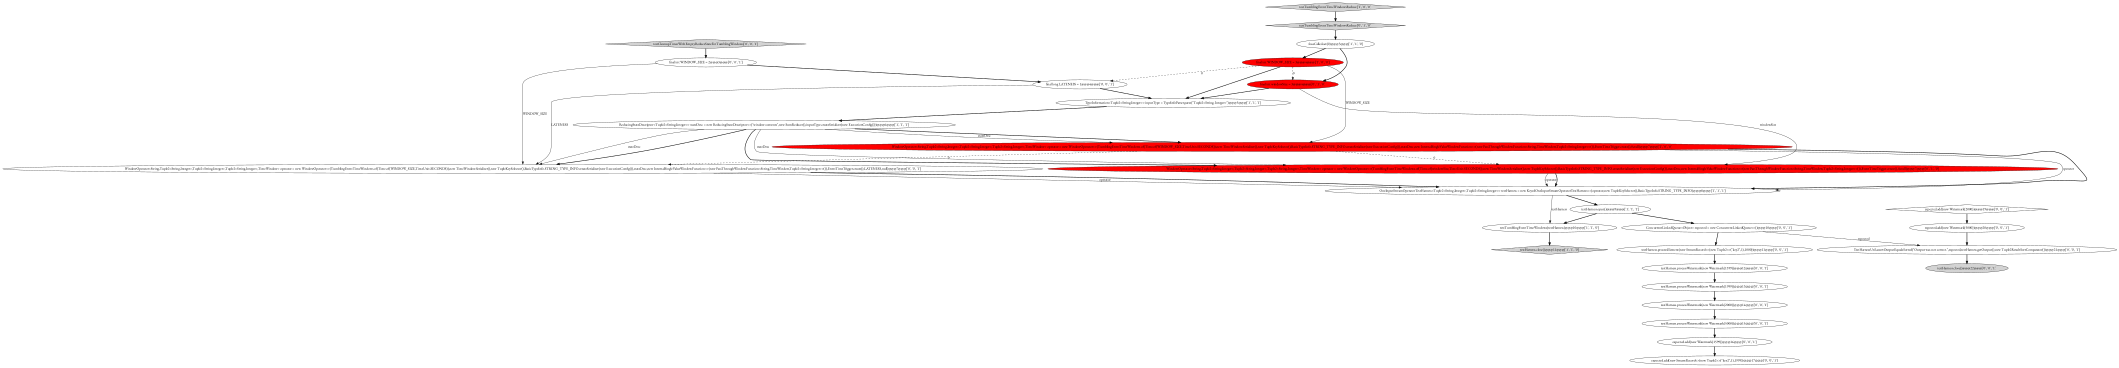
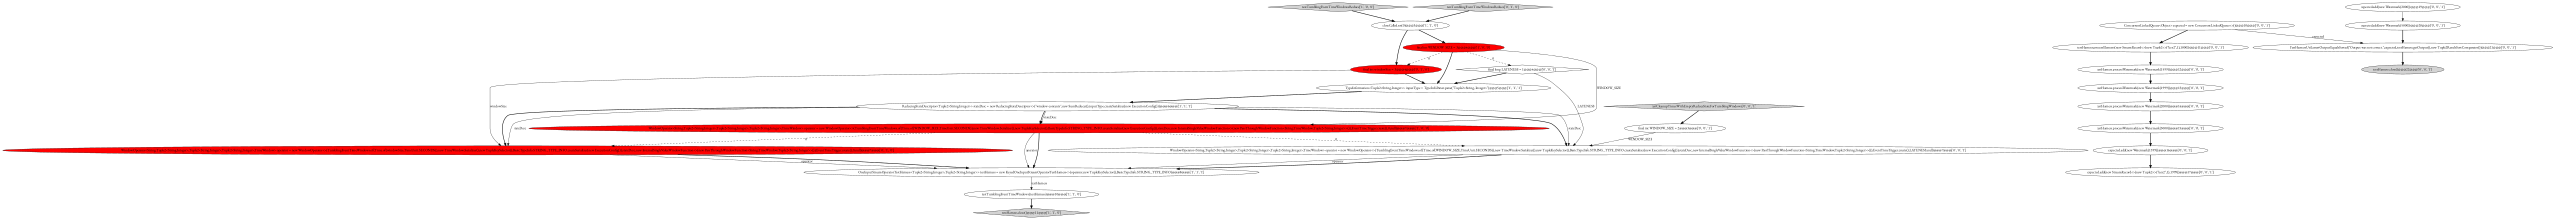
  digraph {
    fontname="EB Garamond"
    node [fillcolor=white fontname="EB Garamond" shape=ellipse style=filled]
    edge [fontname="EB Garamond" style=bold]
    n1 [label="ReducingStateDescriptor<Tuple2<String,Integer>> stateDesc = new ReducingStateDescriptor<>(\"window-contents\",new SumReducer(),inputType.createSerializer(new ExecutionConfig()))@@@6@@@['1', '1', '1']"]
    n2 [label="WindowOperator<String,Tuple2<String,Integer>,Tuple2<String,Integer>,Tuple2<String,Integer>,TimeWindow> operator = new WindowOperator<>(TumblingEventTimeWindows.of(Time.of(WINDOW_SIZE,TimeUnit.SECONDS)),new TimeWindow.Serializer(),new TupleKeySelector(),BasicTypeInfo.STRING_TYPE_INFO.createSerializer(new ExecutionConfig()),stateDesc,new InternalSingleValueWindowFunction<>(new PassThroughWindowFunction<String,TimeWindow,Tuple2<String,Integer>>()),EventTimeTrigger.create(),LATENESS,null)@@@7@@@['0', '0', '1']"]
    n3 [fillcolor=red label="WindowOperator<String,Tuple2<String,Integer>,Tuple2<String,Integer>,Tuple2<String,Integer>,TimeWindow> operator = new WindowOperator<>(TumblingEventTimeWindows.of(Time.of(WINDOW_SIZE,TimeUnit.SECONDS)),new TimeWindow.Serializer(),new TupleKeySelector(),BasicTypeInfo.STRING_TYPE_INFO.createSerializer(new ExecutionConfig()),stateDesc,new InternalSingleValueWindowFunction<>(new PassThroughWindowFunction<String,TimeWindow,Tuple2<String,Integer>>()),EventTimeTrigger.create(),0,null)@@@7@@@['1', '0', '0']"]
    n4 [fillcolor=red label="WindowOperator<String,Tuple2<String,Integer>,Tuple2<String,Integer>,Tuple2<String,Integer>,TimeWindow> operator = new WindowOperator<>(TumblingEventTimeWindows.of(Time.of(windowSize,TimeUnit.SECONDS)),new TimeWindow.Serializer(),new TupleKeySelector(),BasicTypeInfo.STRING_TYPE_INFO.createSerializer(new ExecutionConfig()),stateDesc,new InternalSingleValueWindowFunction<>(new PassThroughWindowFunction<String,TimeWindow,Tuple2<String,Integer>>()),EventTimeTrigger.create(),0,null)@@@7@@@['0', '1', '0']"]
    n5 [label="OneInputStreamOperatorTestHarness<Tuple2<String,Integer>,Tuple2<String,Integer>> testHarness = new KeyedOneInputStreamOperatorTestHarness<>(operator,new TupleKeySelector(),BasicTypeInfo.STRING_TYPE_INFO)@@@8@@@['1', '1', '1']"]
    n6 [label="final int WINDOW_SIZE = 2@@@3@@@['0', '0', '1']"]
-   n7 [label="final long LATENESS = 1@@@4@@@['0', '0', '1']"]
+   n7 [label="final long LATENESS = 1@@@4@@@['0', '0', '1']" shape=diamond]
    n8 [label="TypeInformation<Tuple2<String,Integer>> inputType = TypeInfoParser.parse(\"Tuple2<String, Integer>\")@@@5@@@['1', '1', '1']"]
    n9 [fillcolor=lightgray label="testCleanupTimerWithEmptyReduceStateForTumblingWindows['0', '0', '1']" shape=diamond]
    n10 [label="expected.add(new Watermark(1599))@@@16@@@['0', '0', '1']"]
    n11 [label="expected.add(new StreamRecord<>(new Tuple2<>(\"key2\",1),1999))@@@17@@@['0', '0', '1']"]
    n12 [label="expected.add(new Watermark(5000))@@@20@@@['0', '0', '1']"]
    n13 [label="TestHarnessUtil.assertOutputEqualsSorted(\"Output was not correct.\",expected,testHarness.getOutput(),new Tuple2ResultSortComparator())@@@21@@@['0', '0', '1']"]
    n14 [fillcolor=lightgray label="testHarness.close()@@@22@@@['0', '0', '1']"]
    n15 [label="testHarness.processWatermark(new Watermark(1599))@@@12@@@['0', '0', '1']"]
    n16 [label="testHarness.processWatermark(new Watermark(1999))@@@13@@@['0', '0', '1']"]
    n17 [label="testHarness.processWatermark(new Watermark(2000))@@@14@@@['0', '0', '1']"]
    n18 [label="closeCalled.set(0)@@@3@@@['1', '1', '0']"]
    n19 [fillcolor=red label="final int windowSize = 3@@@4@@@['0', '1', '0']"]
    n20 [fillcolor=red label="final int WINDOW_SIZE = 3@@@4@@@['1', '0', '0']"]
    n21 [label="testHarness.processWatermark(new Watermark(5000))@@@15@@@['0', '0', '1']"]
    n22 [label="testHarness.processElement(new StreamRecord<>(new Tuple2<>(\"key2\",1),1000))@@@11@@@['0', '0', '1']"]
-   n23 [label="expected.add(new Watermark(2000))@@@19@@@['0', '0', '1']" shape=diamond]
+   n23 [label="expected.add(new Watermark(2000))@@@19@@@['0', '0', '1']"]
    n24 [label="testTumblingEventTimeWindows(testHarness)@@@10@@@['1', '1', '0']"]
-   n25 [label="testHarness.open()@@@9@@@['1', '1', '1']"]
    n26 [fillcolor=lightgray label="testHarness.close()@@@11@@@['1', '1', '0']" shape=diamond]
    n27 [label="ConcurrentLinkedQueue<Object> expected = new ConcurrentLinkedQueue<>()@@@10@@@['0', '0', '1']"]
    n28 [fillcolor=lightgray label="testTumblingEventTimeWindowsReduce['1', '0', '0']" shape=diamond]
    n29 [fillcolor=lightgray label="testTumblingEventTimeWindowsReduce['0', '1', '0']" shape=diamond]
    n1 -> n2 [label=stateDesc style=solid]
    n1 -> n2
    n1 -> n3
    n1 -> n3 [label=stateDesc style=solid]
    n1 -> n4
    n1 -> n4 [label=stateDesc style=solid]
    n2 -> n5 [label=operator style=solid]
    n2 -> n5
    n3 -> n2 [label=0 style=dashed]
    n3 -> n4 [label=0 style=dashed]
    n3 -> n5 [label=operator style=solid]
    n3 -> n5
    n4 -> n5 [label=operator style=solid]
    n4 -> n5
    n5 -> n24 [label=testHarness style=solid]
-   n5 -> n25
    n6 -> n2 [label=WINDOW_SIZE style=solid]
-   n6 -> n7
    n7 -> n2 [label=LATENESS style=solid]
    n7 -> n8
    n8 -> n1
    n9 -> n6
    n10 -> n11
    n12 -> n13
    n13 -> n14
    n15 -> n16
    n16 -> n17
    n17 -> n21
    n18 -> n19
    n18 -> n20
    n19 -> n4 [label=windowSize style=solid]
    n19 -> n8
    n20 -> n3 [label=WINDOW_SIZE style=solid]
    n20 -> n7 [label=0 style=dashed]
    n20 -> n8
    n20 -> n19 [label=0 style=dashed]
    n21 -> n10
    n22 -> n15
-   n23 -> n12
+   n23 -> n12 [style=solid]
    n24 -> n26
-   n25 -> n24
-   n25 -> n27
    n27 -> n13 [label=expected style=solid]
    n27 -> n22
-   n28 -> n29
+   n28 -> n18
    n29 -> n18
  }
